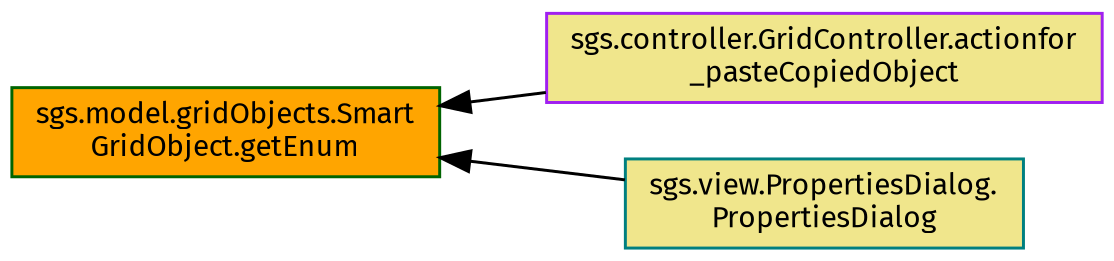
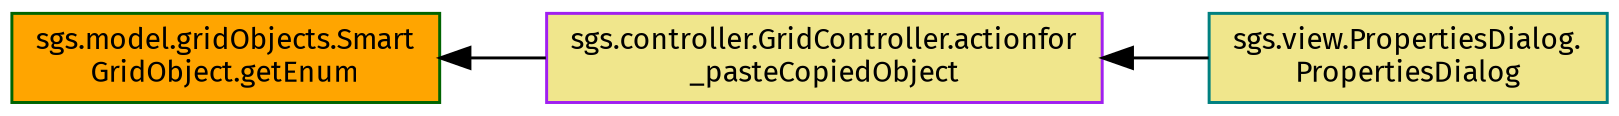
  digraph {
    fontname="Fira Sans"
    rankdir=LR
    node [fillcolor=khaki fontname="Fira Sans" fontsize=10 shape=record style=filled]
    edge [color=black dir=back fontname="Fira Sans" fontsize=10 labelfontname=Helvetica labelfontsize=10 style=solid]
    n1 [color=darkgreen fillcolor=orange fontcolor=black height=0.2 label="sgs.model.gridObjects.Smart\lGridObject.getEnum" width=0.4]
    n2 [color=purple height=0.2 label="sgs.controller.GridController.actionfor\l_pasteCopiedObject" width=0.4]
    n3 [color=teal height=0.2 label="sgs.view.PropertiesDialog.\lPropertiesDialog" width=0.4]
    n1 -> n2
-   n1 -> n3
+   n2 -> n3
  }
